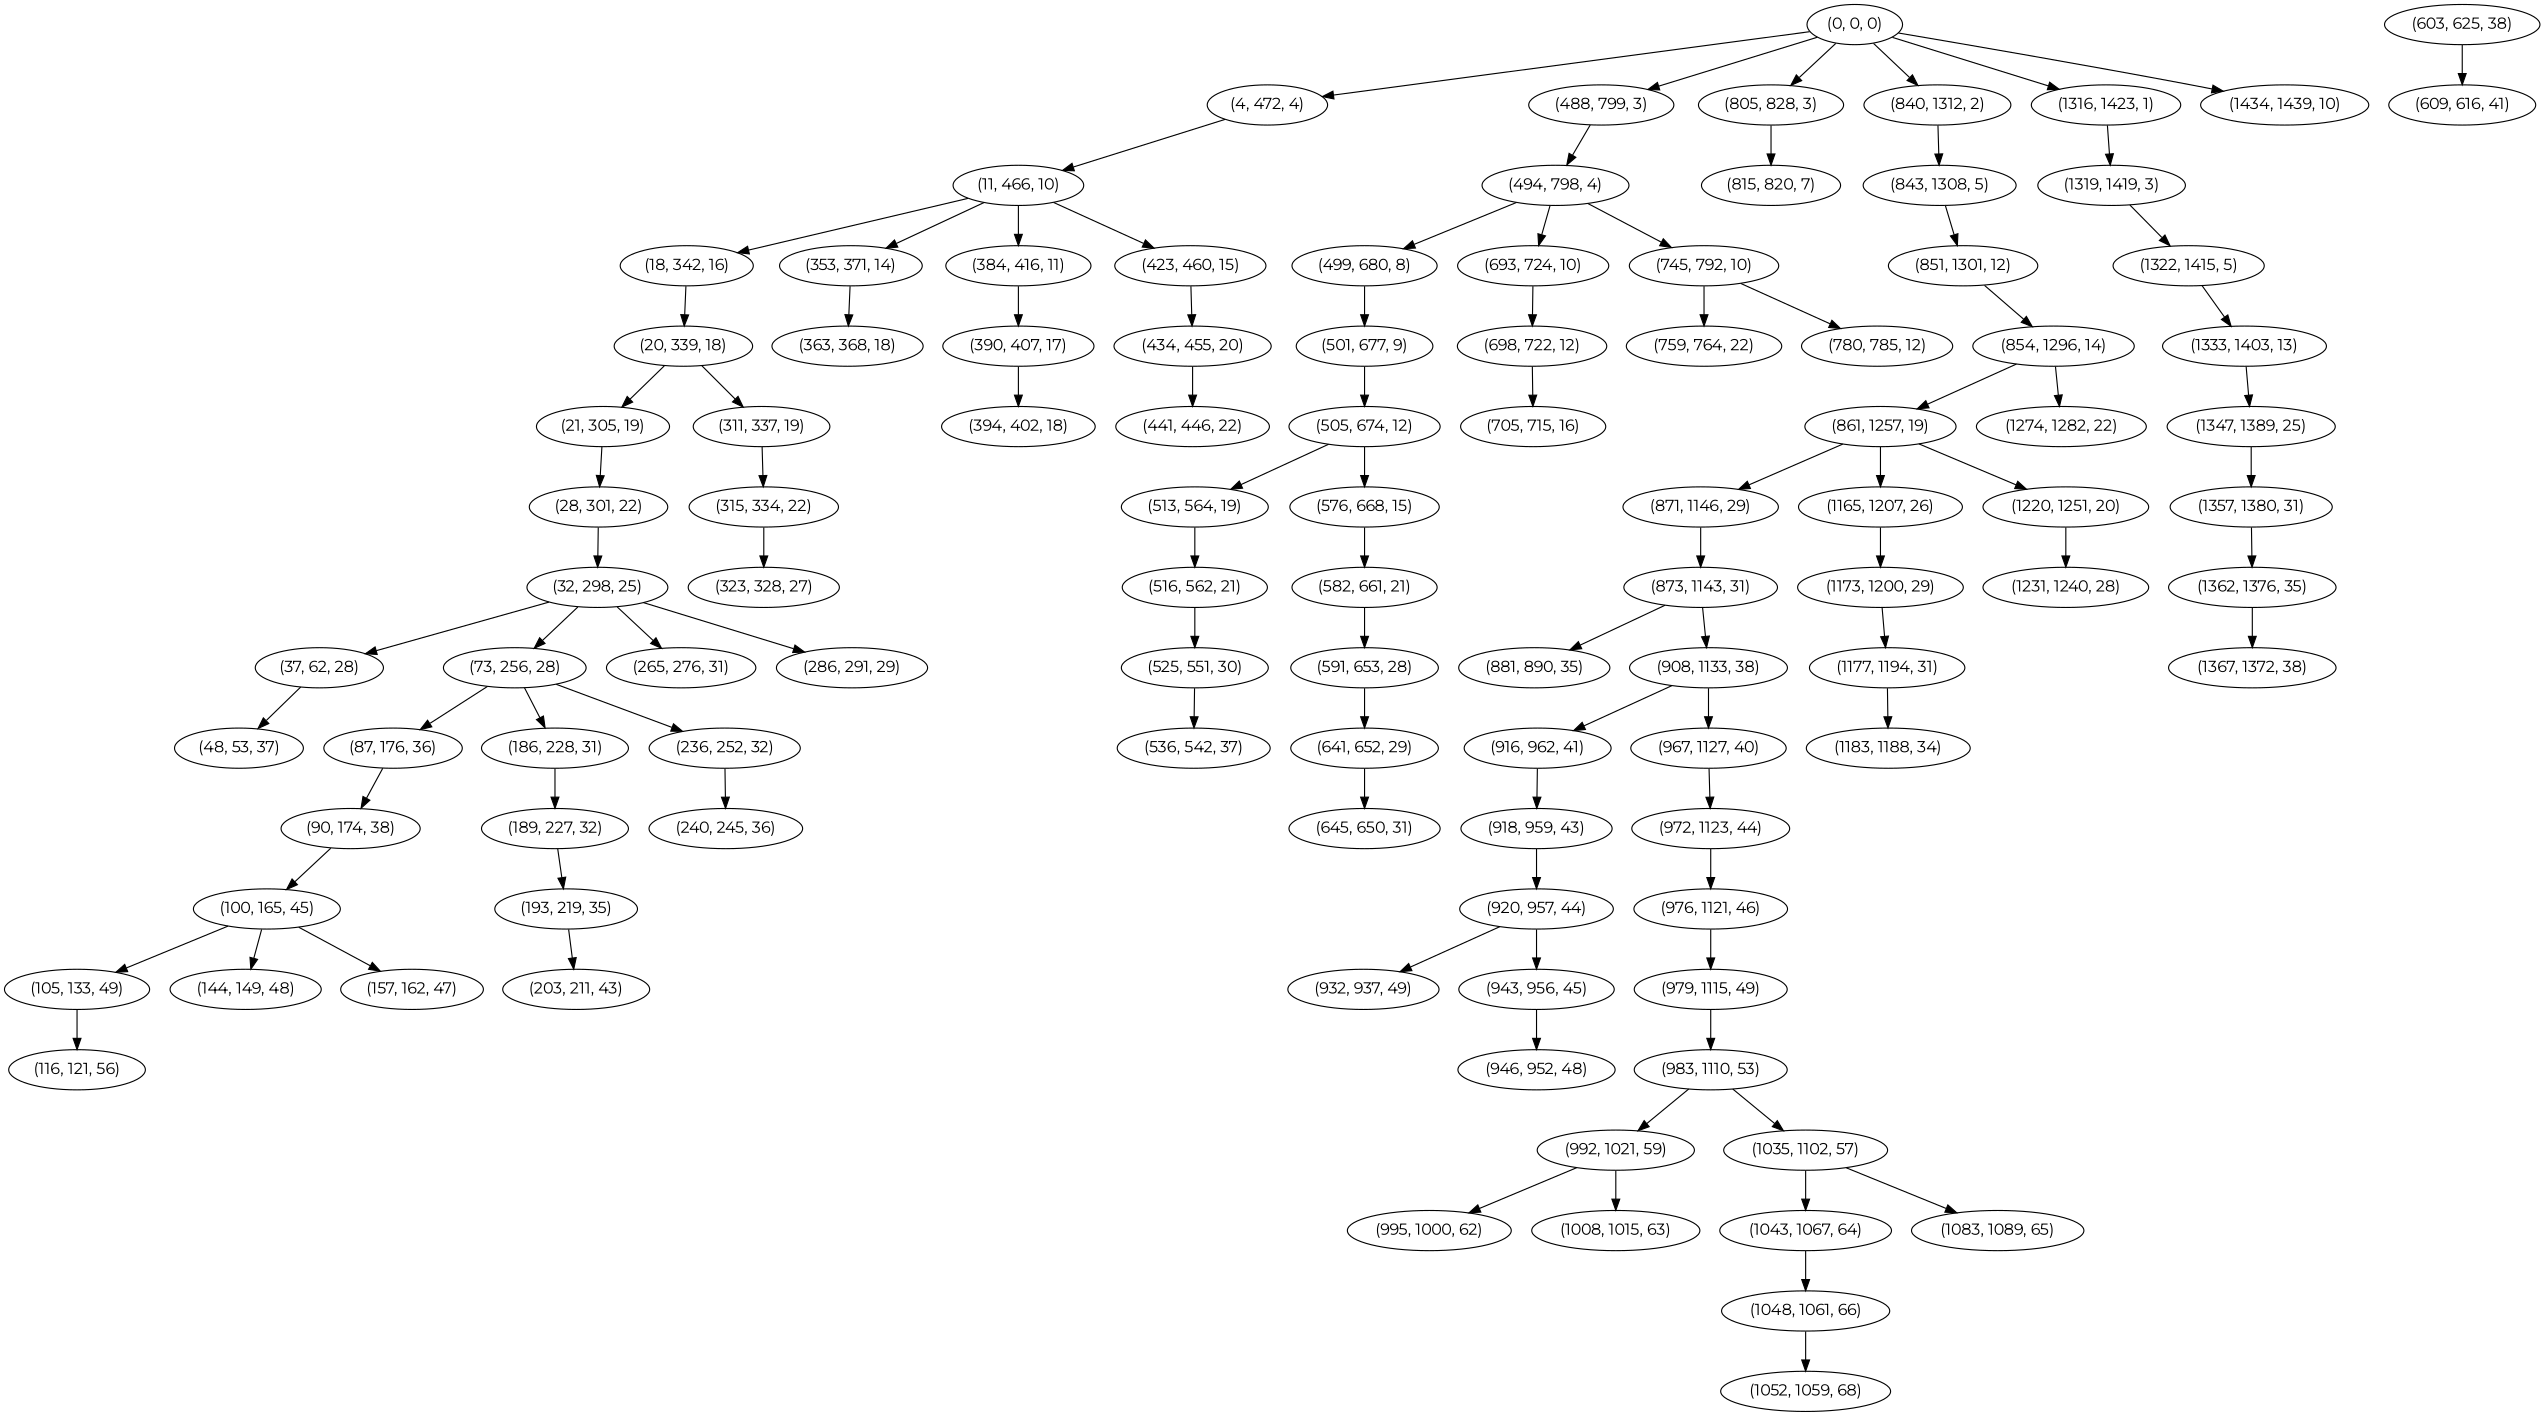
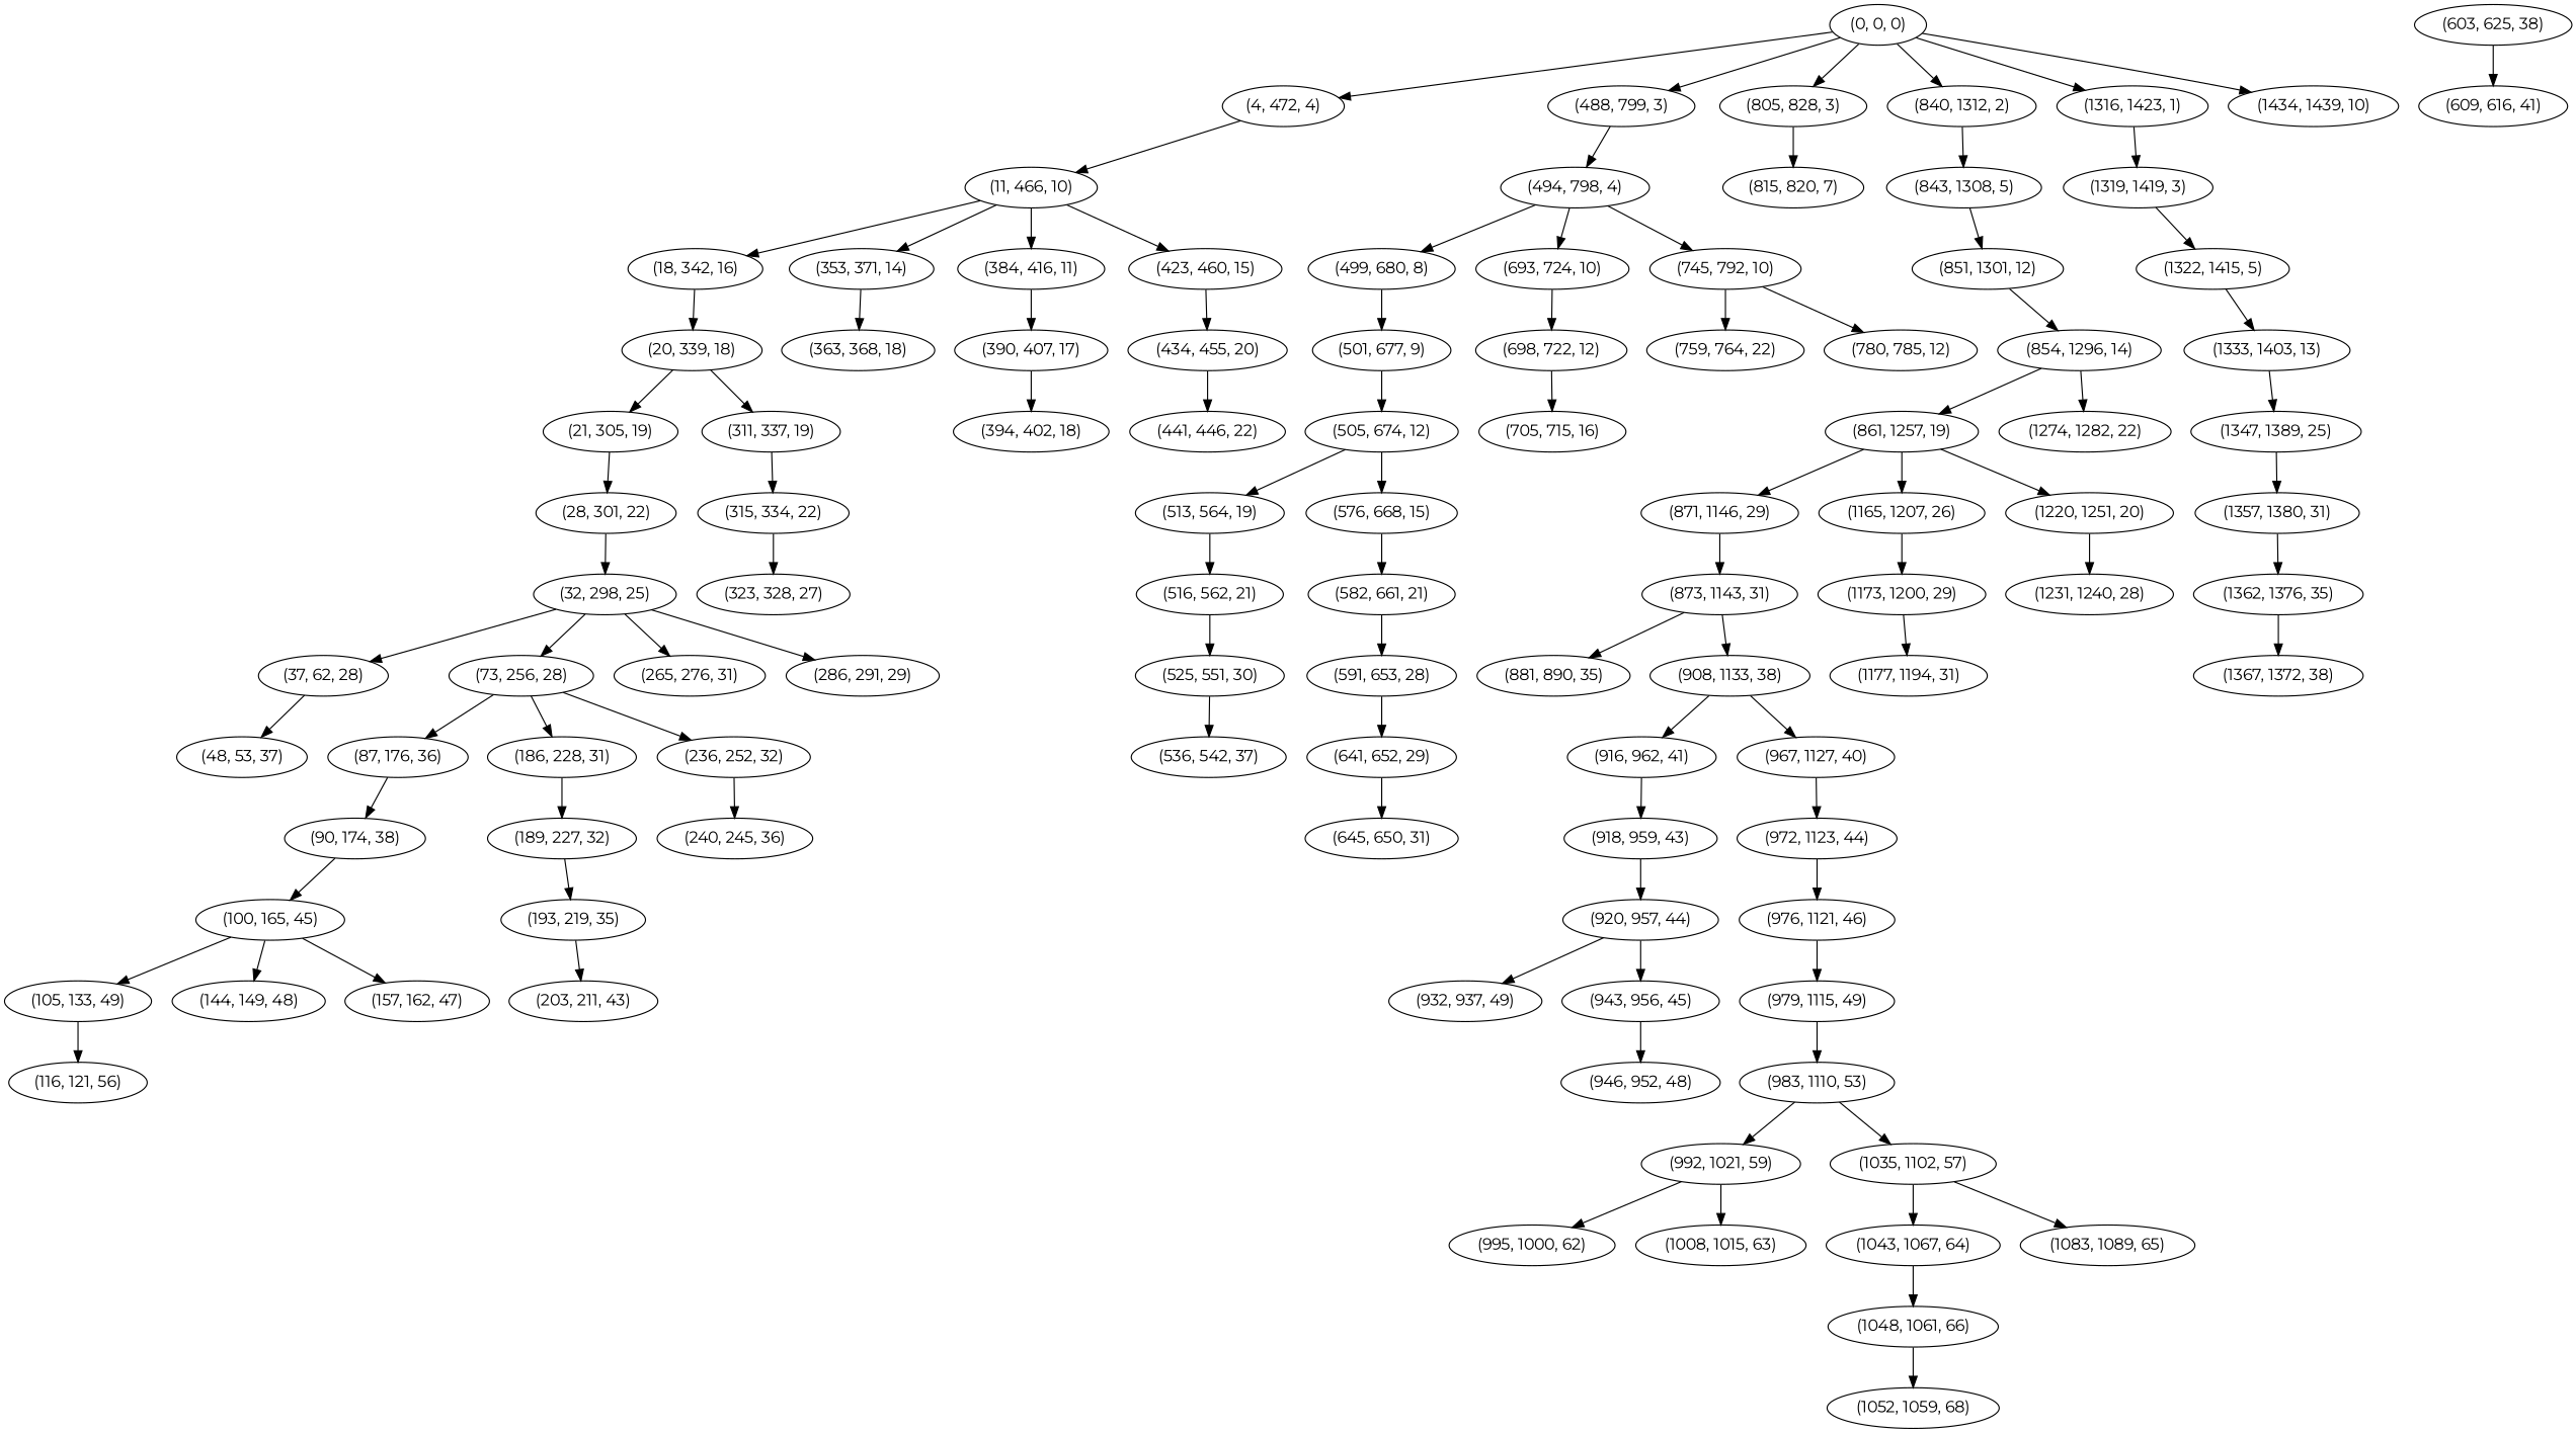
  digraph {
    fontname=Montserrat
    node [fontname=Montserrat]
    edge [fontname=Montserrat]
    "(0, 0, 0)"
    "(4, 472, 4)"
    "(488, 799, 3)"
    "(805, 828, 3)"
    "(840, 1312, 2)"
    "(1316, 1423, 1)"
    "(1434, 1439, 10)"
    "(11, 466, 10)"
    "(494, 798, 4)"
    "(815, 820, 7)"
    "(843, 1308, 5)"
    "(1319, 1419, 3)"
    "(18, 342, 16)"
    n14 [label="(353, 371, 14)"]
    "(384, 416, 11)"
    "(423, 460, 15)"
    "(20, 339, 18)"
    "(363, 368, 18)"
    "(390, 407, 17)"
    "(434, 455, 20)"
    "(21, 305, 19)"
    "(311, 337, 19)"
    "(28, 301, 22)"
    "(315, 334, 22)"
    "(32, 298, 25)"
    "(37, 62, 28)"
    "(73, 256, 28)"
    "(265, 276, 31)"
    "(286, 291, 29)"
    "(48, 53, 37)"
    "(87, 176, 36)"
    "(186, 228, 31)"
    "(236, 252, 32)"
    "(90, 174, 38)"
    "(189, 227, 32)"
    "(240, 245, 36)"
    "(100, 165, 45)"
    "(105, 133, 49)"
    "(144, 149, 48)"
    "(157, 162, 47)"
    "(116, 121, 56)"
    "(193, 219, 35)"
    "(203, 211, 43)"
    "(323, 328, 27)"
    "(394, 402, 18)"
    "(441, 446, 22)"
    "(499, 680, 8)"
    "(693, 724, 10)"
    "(745, 792, 10)"
    "(501, 677, 9)"
    "(698, 722, 12)"
    "(759, 764, 22)"
    "(780, 785, 12)"
    "(505, 674, 12)"
    "(513, 564, 19)"
    "(576, 668, 15)"
    "(516, 562, 21)"
    "(582, 661, 21)"
    "(525, 551, 30)"
    "(536, 542, 37)"
    "(591, 653, 28)"
    "(641, 652, 29)"
    "(645, 650, 31)"
    "(603, 625, 38)"
    "(609, 616, 41)"
    "(705, 715, 16)"
    "(851, 1301, 12)"
    "(854, 1296, 14)"
    "(861, 1257, 19)"
    "(1274, 1282, 22)"
    "(871, 1146, 29)"
    "(1165, 1207, 26)"
    "(1220, 1251, 20)"
    "(873, 1143, 31)"
    "(1173, 1200, 29)"
    "(1231, 1240, 28)"
    "(881, 890, 35)"
    "(908, 1133, 38)"
    "(916, 962, 41)"
    "(967, 1127, 40)"
    "(918, 959, 43)"
    "(972, 1123, 44)"
    "(920, 957, 44)"
    "(932, 937, 49)"
    "(943, 956, 45)"
    "(946, 952, 48)"
    "(976, 1121, 46)"
    "(979, 1115, 49)"
    "(983, 1110, 53)"
    "(992, 1021, 59)"
    "(1035, 1102, 57)"
    "(995, 1000, 62)"
    "(1008, 1015, 63)"
    "(1043, 1067, 64)"
    "(1083, 1089, 65)"
    "(1048, 1061, 66)"
    "(1052, 1059, 68)"
    "(1177, 1194, 31)"
-   "(1183, 1188, 34)"
    "(1322, 1415, 5)"
    "(1333, 1403, 13)"
    "(1347, 1389, 25)"
    "(1357, 1380, 31)"
    "(1362, 1376, 35)"
    "(1367, 1372, 38)"
    "(0, 0, 0)" -> "(4, 472, 4)"
    "(0, 0, 0)" -> "(488, 799, 3)"
    "(0, 0, 0)" -> "(805, 828, 3)"
    "(0, 0, 0)" -> "(840, 1312, 2)"
    "(0, 0, 0)" -> "(1316, 1423, 1)"
    "(0, 0, 0)" -> "(1434, 1439, 10)"
    "(4, 472, 4)" -> "(11, 466, 10)"
    "(488, 799, 3)" -> "(494, 798, 4)"
    "(805, 828, 3)" -> "(815, 820, 7)"
    "(840, 1312, 2)" -> "(843, 1308, 5)"
    "(1316, 1423, 1)" -> "(1319, 1419, 3)"
    "(11, 466, 10)" -> "(18, 342, 16)"
    "(11, 466, 10)" -> n14
    "(11, 466, 10)" -> "(384, 416, 11)"
    "(11, 466, 10)" -> "(423, 460, 15)"
    "(494, 798, 4)" -> "(499, 680, 8)"
    "(494, 798, 4)" -> "(693, 724, 10)"
    "(494, 798, 4)" -> "(745, 792, 10)"
    "(843, 1308, 5)" -> "(851, 1301, 12)"
    "(1319, 1419, 3)" -> "(1322, 1415, 5)"
    "(18, 342, 16)" -> "(20, 339, 18)"
    n14 -> "(363, 368, 18)"
    "(384, 416, 11)" -> "(390, 407, 17)"
    "(423, 460, 15)" -> "(434, 455, 20)"
    "(20, 339, 18)" -> "(21, 305, 19)"
    "(20, 339, 18)" -> "(311, 337, 19)"
    "(390, 407, 17)" -> "(394, 402, 18)"
    "(434, 455, 20)" -> "(441, 446, 22)"
    "(21, 305, 19)" -> "(28, 301, 22)"
    "(311, 337, 19)" -> "(315, 334, 22)"
    "(28, 301, 22)" -> "(32, 298, 25)"
    "(315, 334, 22)" -> "(323, 328, 27)"
    "(32, 298, 25)" -> "(37, 62, 28)"
    "(32, 298, 25)" -> "(73, 256, 28)"
    "(32, 298, 25)" -> "(265, 276, 31)"
    "(32, 298, 25)" -> "(286, 291, 29)"
    "(37, 62, 28)" -> "(48, 53, 37)"
    "(73, 256, 28)" -> "(87, 176, 36)"
    "(73, 256, 28)" -> "(186, 228, 31)"
    "(73, 256, 28)" -> "(236, 252, 32)"
    "(87, 176, 36)" -> "(90, 174, 38)"
    "(186, 228, 31)" -> "(189, 227, 32)"
    "(236, 252, 32)" -> "(240, 245, 36)"
    "(90, 174, 38)" -> "(100, 165, 45)"
    "(189, 227, 32)" -> "(193, 219, 35)"
    "(100, 165, 45)" -> "(105, 133, 49)"
    "(100, 165, 45)" -> "(144, 149, 48)"
    "(100, 165, 45)" -> "(157, 162, 47)"
    "(105, 133, 49)" -> "(116, 121, 56)"
    "(193, 219, 35)" -> "(203, 211, 43)"
    "(499, 680, 8)" -> "(501, 677, 9)"
    "(693, 724, 10)" -> "(698, 722, 12)"
    "(745, 792, 10)" -> "(759, 764, 22)"
    "(745, 792, 10)" -> "(780, 785, 12)"
    "(501, 677, 9)" -> "(505, 674, 12)"
    "(698, 722, 12)" -> "(705, 715, 16)"
    "(505, 674, 12)" -> "(513, 564, 19)"
    "(505, 674, 12)" -> "(576, 668, 15)"
    "(513, 564, 19)" -> "(516, 562, 21)"
    "(576, 668, 15)" -> "(582, 661, 21)"
    "(516, 562, 21)" -> "(525, 551, 30)"
    "(582, 661, 21)" -> "(591, 653, 28)"
    "(525, 551, 30)" -> "(536, 542, 37)"
    "(591, 653, 28)" -> "(641, 652, 29)"
    "(641, 652, 29)" -> "(645, 650, 31)"
    "(603, 625, 38)" -> "(609, 616, 41)"
    "(851, 1301, 12)" -> "(854, 1296, 14)"
    "(854, 1296, 14)" -> "(861, 1257, 19)"
    "(854, 1296, 14)" -> "(1274, 1282, 22)"
    "(861, 1257, 19)" -> "(871, 1146, 29)"
    "(861, 1257, 19)" -> "(1165, 1207, 26)"
    "(861, 1257, 19)" -> "(1220, 1251, 20)"
    "(871, 1146, 29)" -> "(873, 1143, 31)"
    "(1165, 1207, 26)" -> "(1173, 1200, 29)"
    "(1220, 1251, 20)" -> "(1231, 1240, 28)"
    "(873, 1143, 31)" -> "(881, 890, 35)"
    "(873, 1143, 31)" -> "(908, 1133, 38)"
    "(1173, 1200, 29)" -> "(1177, 1194, 31)"
    "(908, 1133, 38)" -> "(916, 962, 41)"
    "(908, 1133, 38)" -> "(967, 1127, 40)"
    "(916, 962, 41)" -> "(918, 959, 43)"
    "(967, 1127, 40)" -> "(972, 1123, 44)"
    "(918, 959, 43)" -> "(920, 957, 44)"
    "(972, 1123, 44)" -> "(976, 1121, 46)"
    "(920, 957, 44)" -> "(932, 937, 49)"
    "(920, 957, 44)" -> "(943, 956, 45)"
    "(943, 956, 45)" -> "(946, 952, 48)"
    "(976, 1121, 46)" -> "(979, 1115, 49)"
    "(979, 1115, 49)" -> "(983, 1110, 53)"
    "(983, 1110, 53)" -> "(992, 1021, 59)"
    "(983, 1110, 53)" -> "(1035, 1102, 57)"
    "(992, 1021, 59)" -> "(995, 1000, 62)"
    "(992, 1021, 59)" -> "(1008, 1015, 63)"
    "(1035, 1102, 57)" -> "(1043, 1067, 64)"
    "(1035, 1102, 57)" -> "(1083, 1089, 65)"
    "(1043, 1067, 64)" -> "(1048, 1061, 66)"
    "(1048, 1061, 66)" -> "(1052, 1059, 68)"
-   "(1177, 1194, 31)" -> "(1183, 1188, 34)"
    "(1322, 1415, 5)" -> "(1333, 1403, 13)"
    "(1333, 1403, 13)" -> "(1347, 1389, 25)"
    "(1347, 1389, 25)" -> "(1357, 1380, 31)"
    "(1357, 1380, 31)" -> "(1362, 1376, 35)"
    "(1362, 1376, 35)" -> "(1367, 1372, 38)"
  }
